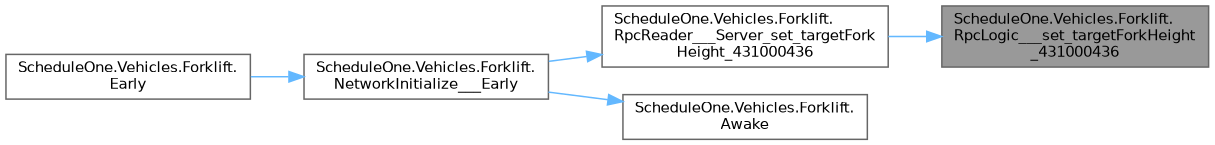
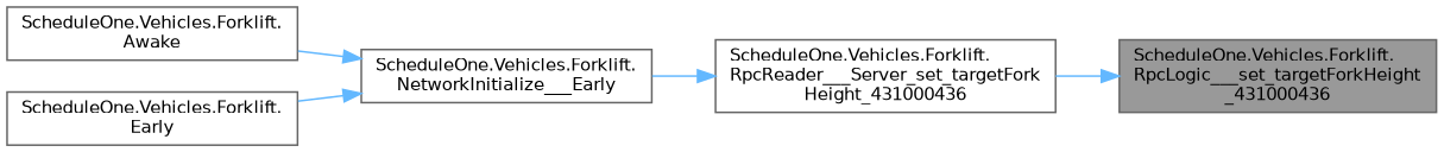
  digraph {
    rankdir=RL
    node [color=grey40 fillcolor=white fontname=Helvetica fontsize=10 shape=box style=filled]
    edge [color=steelblue1 dir=back fontname=Helvetica fontsize=10 labelfontname=Helvetica labelfontsize=10 style=solid]
    n1 [color=gray40 fillcolor=grey60 fontcolor=black height=0.2 label="ScheduleOne.Vehicles.Forklift.\lRpcLogic___set_targetForkHeight\l_431000436" width=0.4]
    n2 [height=0.2 label="ScheduleOne.Vehicles.Forklift.\lRpcReader___Server_set_targetFork\lHeight_431000436" width=0.4]
    n3 [height=0.2 label="ScheduleOne.Vehicles.Forklift.\lNetworkInitialize___Early" width=0.4]
    n4 [height=0.2 label="ScheduleOne.Vehicles.Forklift.\lAwake" width=0.4]
    n5 [height=0.2 label="ScheduleOne.Vehicles.Forklift.\lEarly" width=0.4]
    n1 -> n2
    n2 -> n3
-   n4 -> n3
+   n3 -> n4
    n3 -> n5
  }
